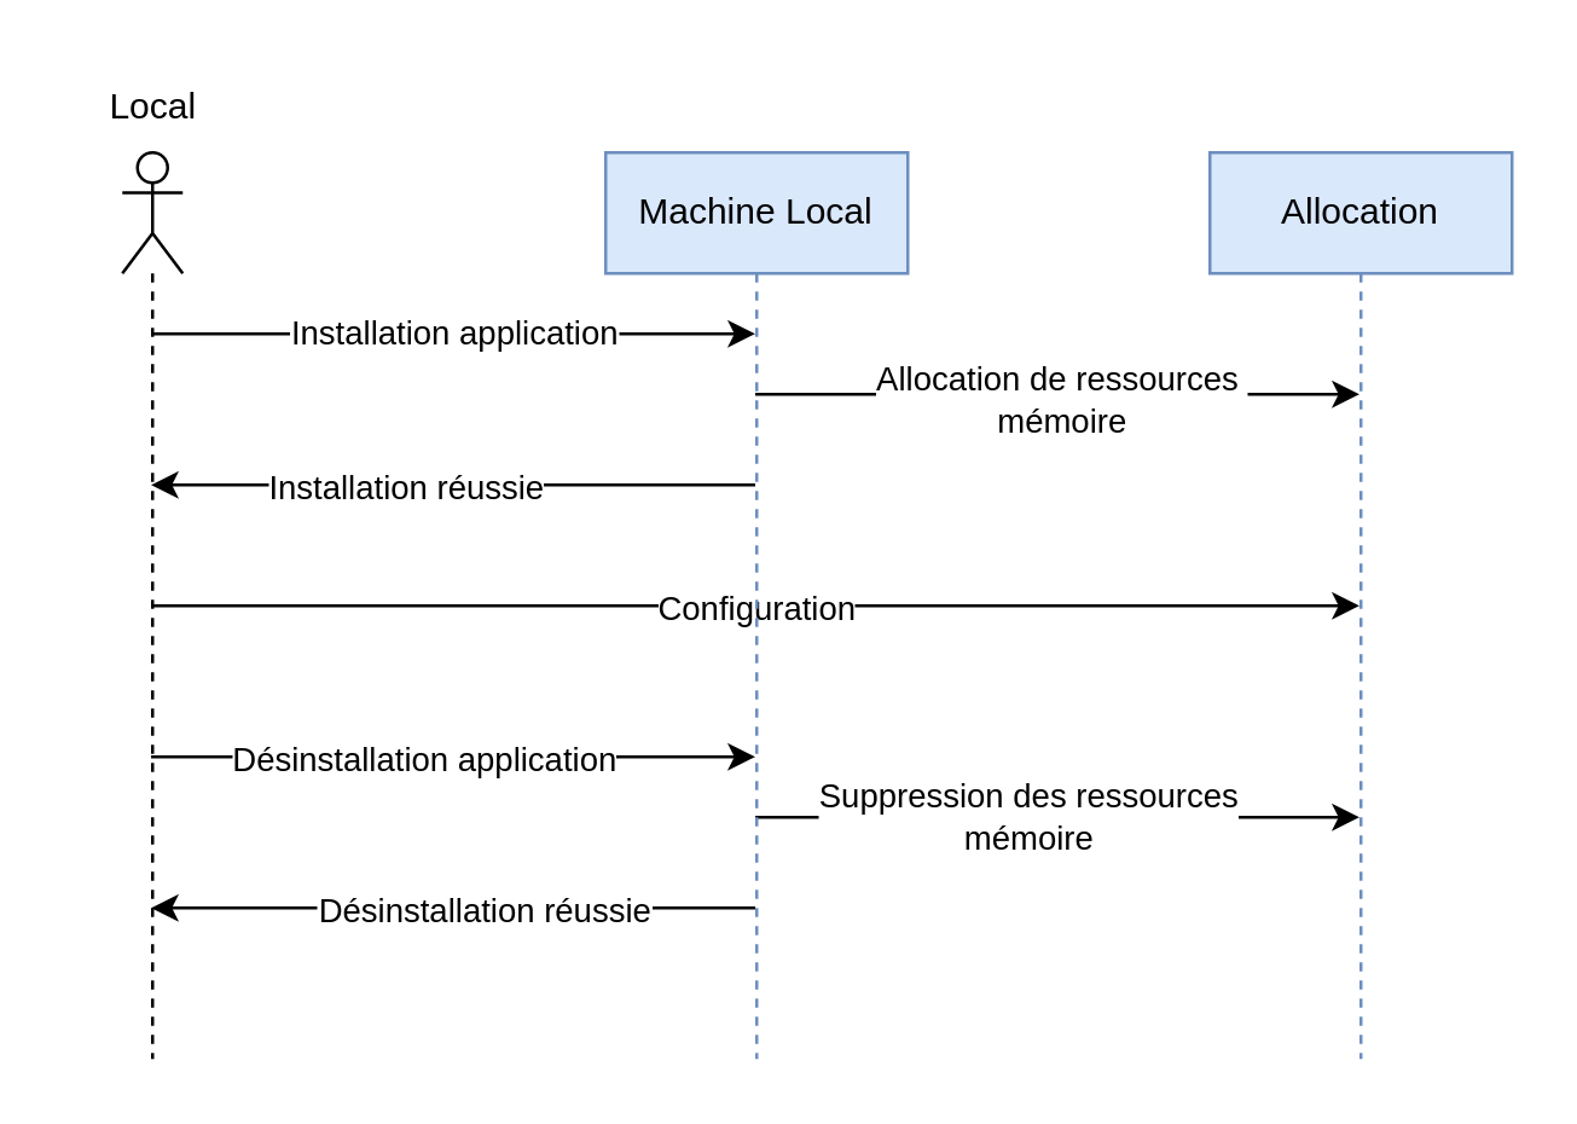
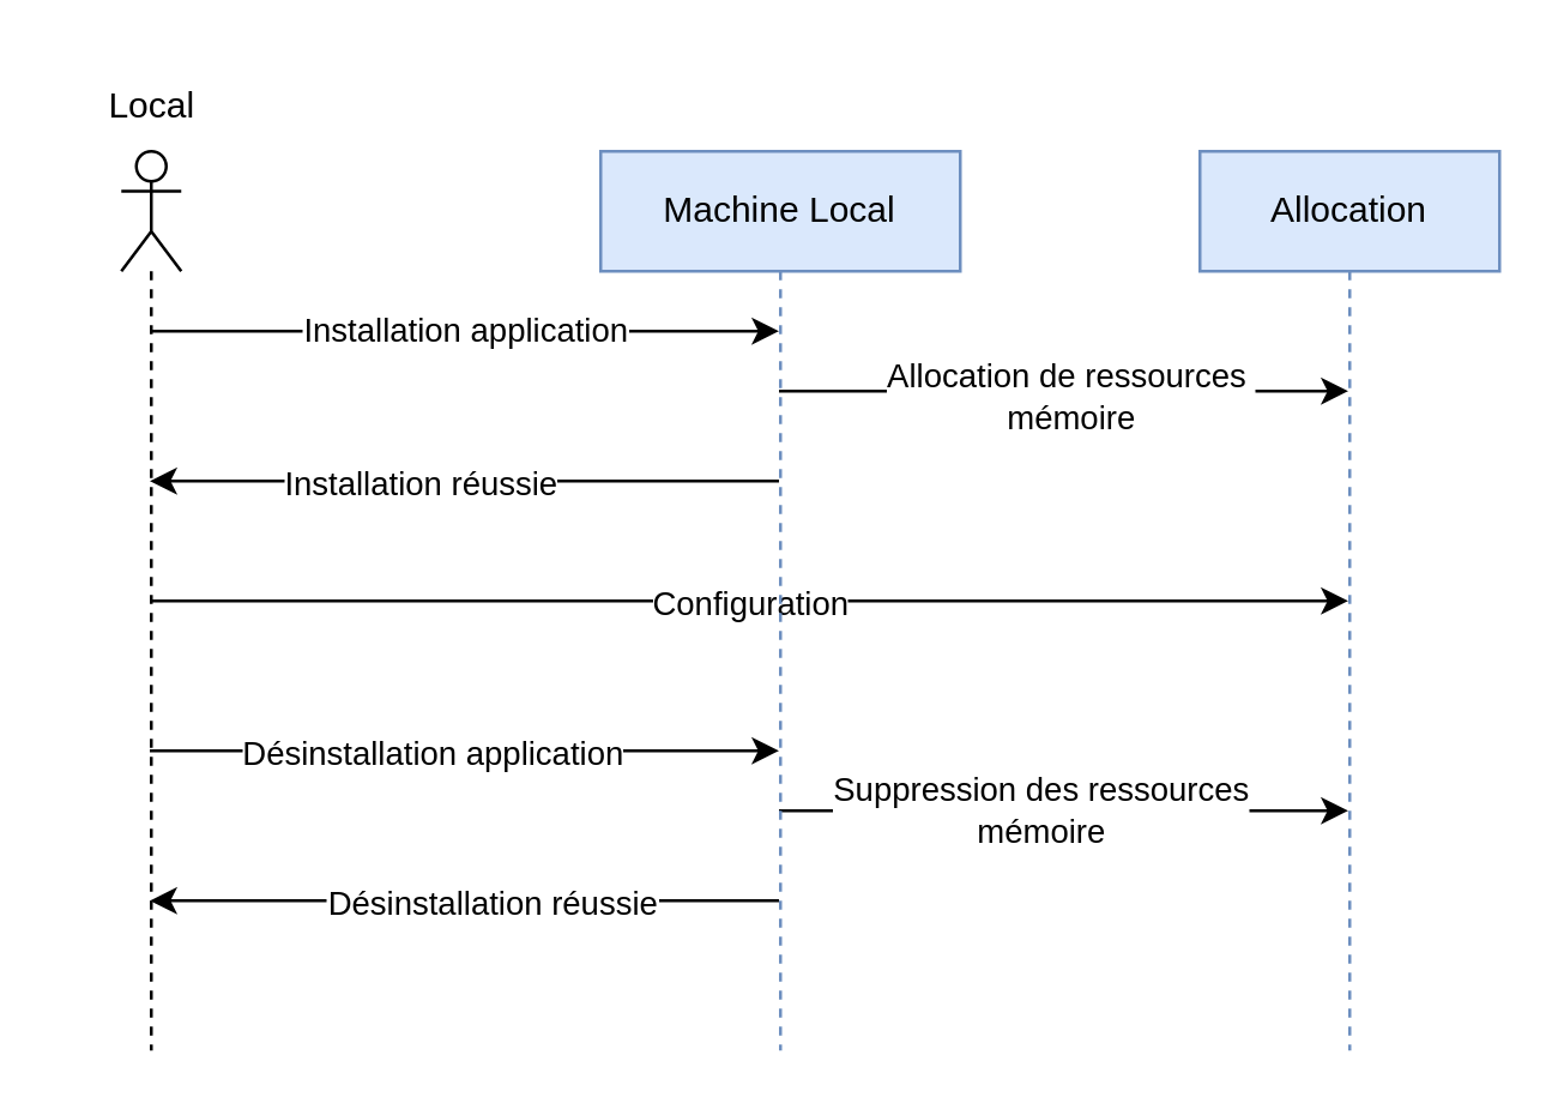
  <mxCell id="0" />
  <mxCell id="1" parent="0" />
  <mxCell id="2" value="" style="shape=umlLifeline;participant=umlActor;perimeter=lifelinePerimeter;whiteSpace=wrap;html=1;container=1;collapsible=0;recursiveResize=0;verticalAlign=top;spacingTop=36;outlineConnect=0;" parent="1" vertex="1"><mxGeometry x="40" y="50" width="20" height="300" as="geometry" /></mxCell>
  <mxCell id="3" value="Local" style="text;html=1;align=center;verticalAlign=middle;resizable=0;points=[];autosize=1;strokeColor=none;fillColor=none;" parent="1" vertex="1"><mxGeometry x="20" y="20" width="60" height="30" as="geometry" /></mxCell>
  <mxCell id="4" value="" style="endArrow=classic;html=1;rounded=0;" parent="1" source="2" target="18" edge="1"><mxGeometry width="50" height="50" relative="1" as="geometry"><mxPoint x="210" y="200" as="sourcePoint" /><mxPoint x="249.5" y="110" as="targetPoint" /><Array as="points"><mxPoint x="150" y="110" /></Array></mxGeometry></mxCell>
  <mxCell id="5" value="Installation application" style="edgeLabel;html=1;align=center;verticalAlign=middle;resizable=0;points=[];" parent="4" connectable="0" vertex="1"><mxGeometry x="-0.147" y="1" relative="1" as="geometry"><mxPoint x="15" as="offset" /></mxGeometry></mxCell>
  <mxCell id="6" value="" style="endArrow=classic;html=1;rounded=0;" parent="1" source="18" target="19" edge="1"><mxGeometry width="50" height="50" relative="1" as="geometry"><mxPoint x="249.5" y="130" as="sourcePoint" /><mxPoint x="449.5" y="130" as="targetPoint" /><Array as="points"><mxPoint x="350" y="130" /></Array></mxGeometry></mxCell>
  <mxCell id="7" value="Allocation de ressources&amp;nbsp;&lt;br&gt;mémoire" style="edgeLabel;html=1;align=center;verticalAlign=middle;resizable=0;points=[];" parent="6" connectable="0" vertex="1"><mxGeometry x="-0.354" y="-1" relative="1" as="geometry"><mxPoint x="36" as="offset" /></mxGeometry></mxCell>
  <mxCell id="8" value="" style="endArrow=classic;html=1;rounded=0;" parent="1" source="18" target="2" edge="1"><mxGeometry width="50" height="50" relative="1" as="geometry"><mxPoint x="249.5" y="160" as="sourcePoint" /><mxPoint x="50" y="160" as="targetPoint" /><Array as="points"><mxPoint x="160" y="160" /></Array></mxGeometry></mxCell>
  <mxCell id="9" value="Installation réussie" style="edgeLabel;html=1;align=center;verticalAlign=middle;resizable=0;points=[];" parent="8" connectable="0" vertex="1"><mxGeometry x="-0.159" y="-1" relative="1" as="geometry"><mxPoint x="-32" y="1" as="offset" /></mxGeometry></mxCell>
  <mxCell id="10" value="" style="endArrow=classic;html=1;rounded=0;" parent="1" source="2" target="19" edge="1"><mxGeometry width="50" height="50" relative="1" as="geometry"><mxPoint x="210" y="200" as="sourcePoint" /><mxPoint x="449.5" y="200" as="targetPoint" /></mxGeometry></mxCell>
  <mxCell id="11" value="Configuration" style="edgeLabel;html=1;align=center;verticalAlign=middle;resizable=0;points=[];" parent="10" connectable="0" vertex="1"><mxGeometry x="-0.374" y="-1" relative="1" as="geometry"><mxPoint x="75" y="-1" as="offset" /></mxGeometry></mxCell>
  <mxCell id="12" value="" style="endArrow=classic;html=1;rounded=0;" parent="1" source="2" target="18" edge="1"><mxGeometry width="50" height="50" relative="1" as="geometry"><mxPoint x="210" y="200" as="sourcePoint" /><mxPoint x="249.5" y="250" as="targetPoint" /><Array as="points"><mxPoint x="150" y="250" /></Array></mxGeometry></mxCell>
  <mxCell id="13" value="Désinstallation application" style="edgeLabel;html=1;align=center;verticalAlign=middle;resizable=0;points=[];" parent="12" connectable="0" vertex="1"><mxGeometry x="-0.102" relative="1" as="geometry"><mxPoint as="offset" /></mxGeometry></mxCell>
  <mxCell id="14" value="" style="endArrow=classic;html=1;rounded=0;" parent="1" source="18" target="19" edge="1"><mxGeometry width="50" height="50" relative="1" as="geometry"><mxPoint x="249.5" y="270" as="sourcePoint" /><mxPoint x="449.5" y="270" as="targetPoint" /><Array as="points"><mxPoint x="350" y="270" /></Array></mxGeometry></mxCell>
  <mxCell id="15" value="Suppression des ressources&lt;br&gt;mémoire" style="edgeLabel;html=1;align=center;verticalAlign=middle;resizable=0;points=[];" parent="14" connectable="0" vertex="1"><mxGeometry x="-0.276" y="1" relative="1" as="geometry"><mxPoint x="18" as="offset" /></mxGeometry></mxCell>
  <mxCell id="16" value="" style="endArrow=classic;html=1;rounded=0;" parent="1" source="18" target="2" edge="1"><mxGeometry width="50" height="50" relative="1" as="geometry"><mxPoint x="249.5" y="300" as="sourcePoint" /><mxPoint x="260" y="260" as="targetPoint" /><Array as="points"><mxPoint x="150" y="300" /></Array></mxGeometry></mxCell>
  <mxCell id="17" value="Désinstallation réussie" style="edgeLabel;html=1;align=center;verticalAlign=middle;resizable=0;points=[];" parent="16" connectable="0" vertex="1"><mxGeometry x="0.141" relative="1" as="geometry"><mxPoint x="24" as="offset" /></mxGeometry></mxCell>
- <mxCell id="18" value="Machine Local" style="shape=umlLifeline;perimeter=lifelinePerimeter;whiteSpace=wrap;html=1;container=1;collapsible=0;recursiveResize=0;outlineConnect=0;fillColor=#dae8fc;strokeColor=#6c8ebf;" parent="1" vertex="1"><mxGeometry x="200" y="50" width="100" height="300" as="geometry" /></mxCell>
+ <mxCell id="18" value="Machine Local" style="shape=umlLifeline;perimeter=lifelinePerimeter;whiteSpace=wrap;html=1;container=1;collapsible=0;recursiveResize=0;outlineConnect=0;fillColor=#dae8fc;strokeColor=#6c8ebf;" parent="1" vertex="1"><mxGeometry x="200" y="50" width="120" height="300" as="geometry" /></mxCell>
  <mxCell id="19" value="Allocation" style="shape=umlLifeline;perimeter=lifelinePerimeter;whiteSpace=wrap;html=1;container=1;collapsible=0;recursiveResize=0;outlineConnect=0;fillColor=#dae8fc;strokeColor=#6c8ebf;" parent="1" vertex="1"><mxGeometry x="400" y="50" width="100" height="300" as="geometry" /></mxCell>
